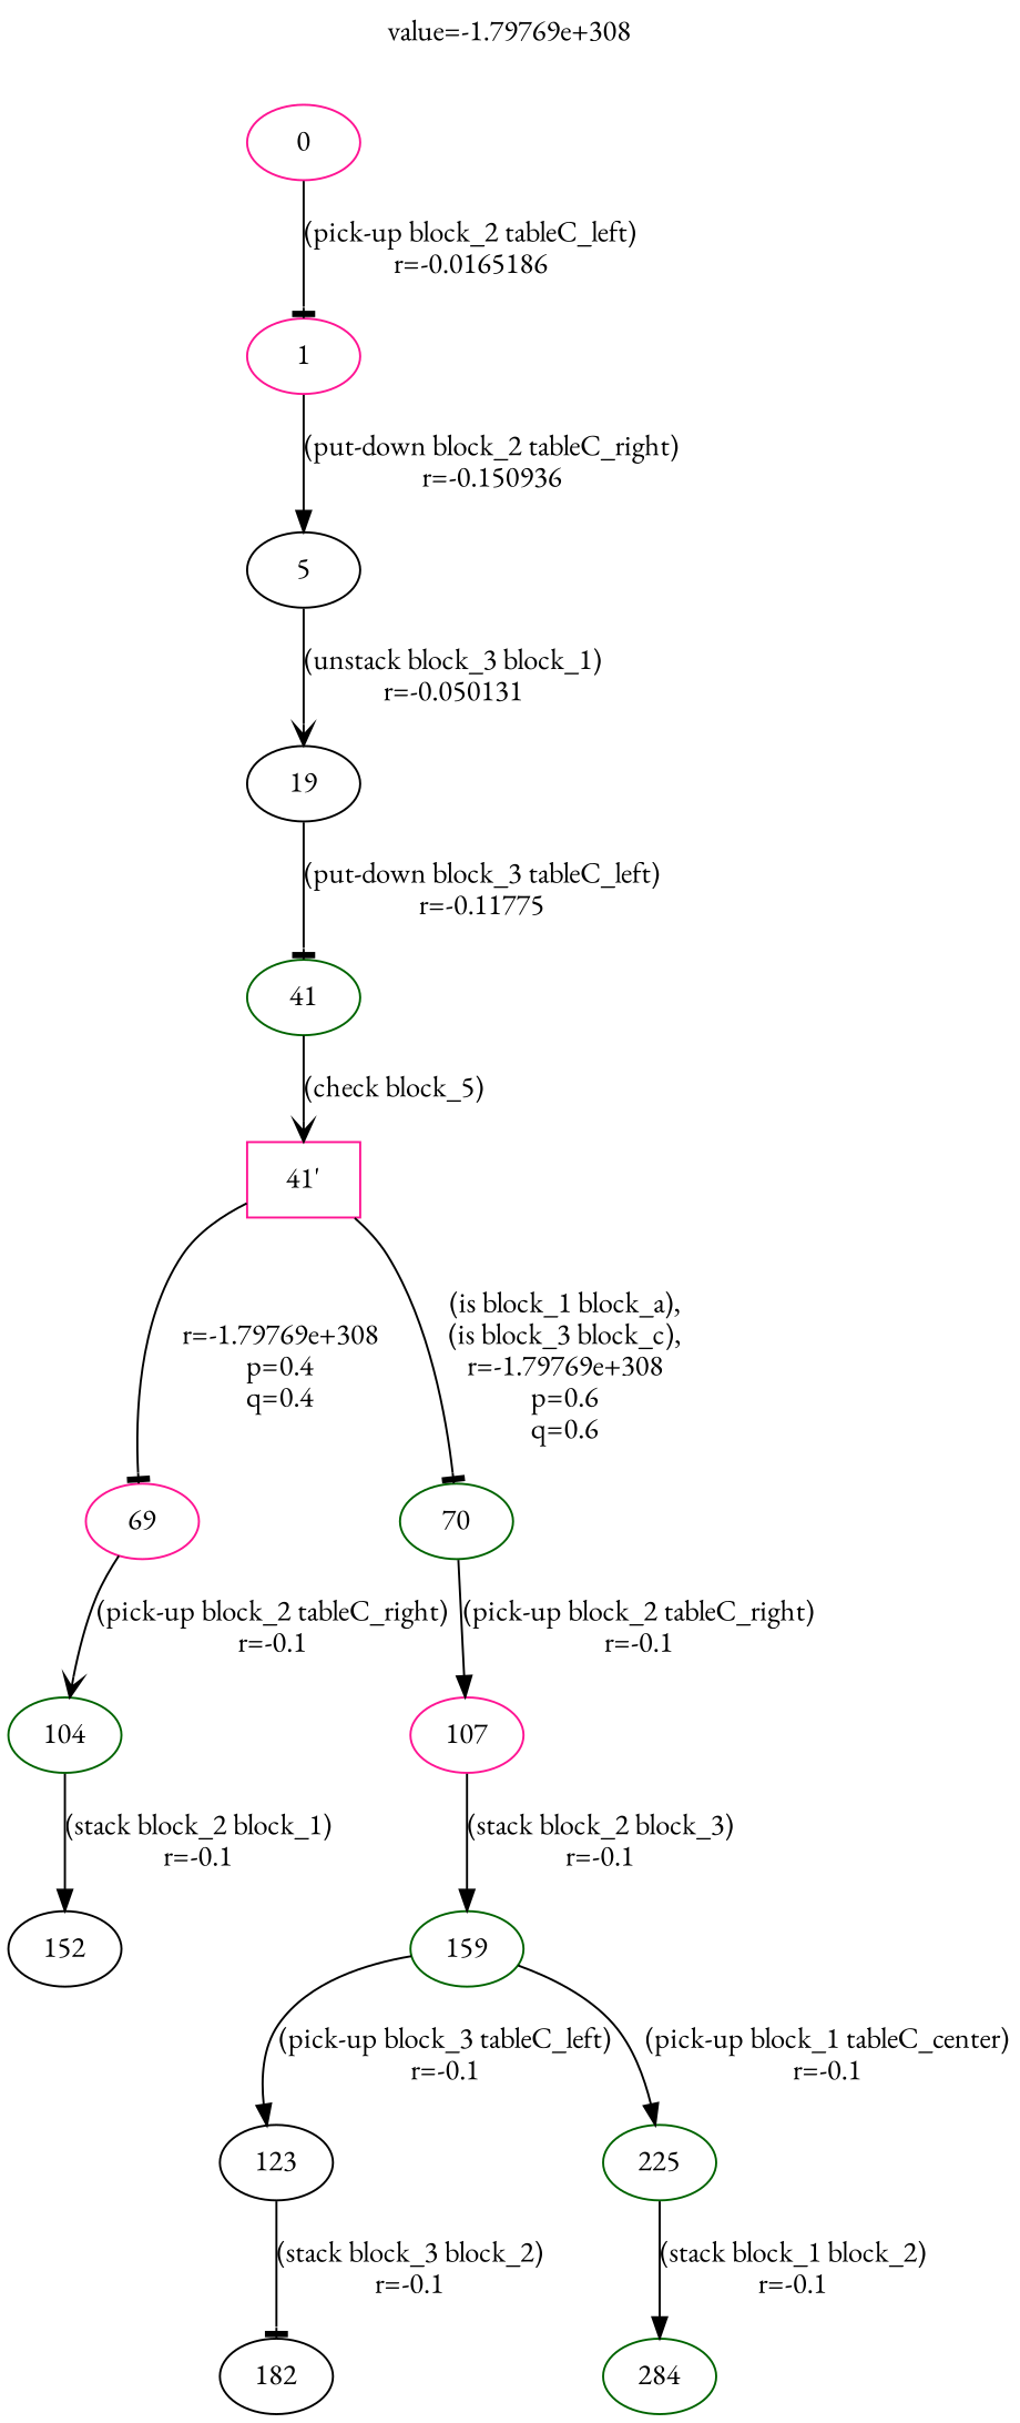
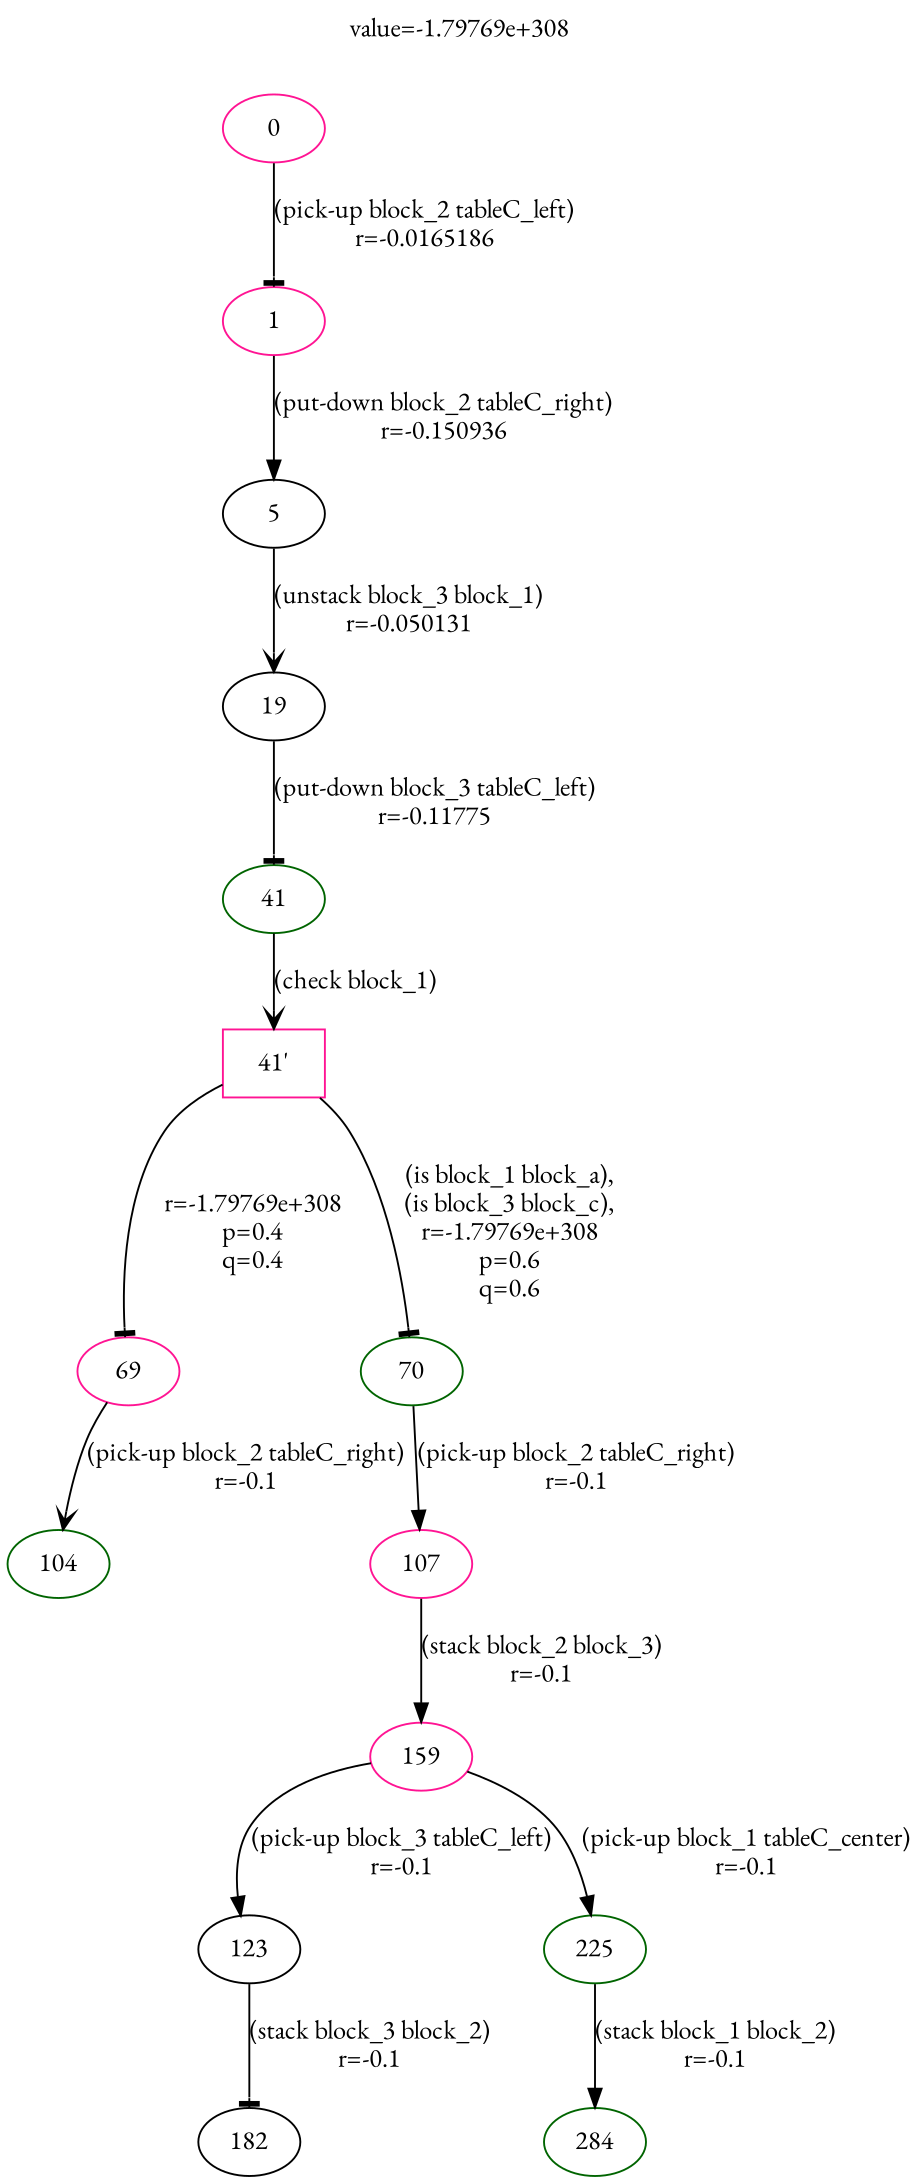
  digraph {
    fontname="EB Garamond"
    label="value=-1.79769e+308"
    labelloc=top
    node [color=darkgreen fontname="EB Garamond"]
    edge [arrowhead=normal fontname="EB Garamond"]
    0 [color=deeppink]
    1 [color=deeppink]
    5 [color=black]
    19 [color=black]
    41
    "41'" [color=deeppink shape=box]
    69 [color=deeppink]
    70
    104
    107 [color=deeppink]
-   152 [color=black]
    123 [color=black]
    182 [color=black]
-   159
+   159 [color=deeppink]
    225
    284
    0 -> 1 [arrowhead=tee label="(pick-up block_2 tableC_left)\nr=-0.0165186"]
    1 -> 5 [label="(put-down block_2 tableC_right)\nr=-0.150936"]
    5 -> 19 [arrowhead=vee label="(unstack block_3 block_1)\nr=-0.050131"]
    19 -> 41 [arrowhead=tee label="(put-down block_3 tableC_left)\nr=-0.11775"]
-   41 -> "41'" [arrowhead=vee label="(check block_5)"]
+   41 -> "41'" [arrowhead=vee label="(check block_1)"]
    "41'" -> 69 [arrowhead=tee label="\nr=-1.79769e+308\np=0.4\nq=0.4"]
    "41'" -> 70 [arrowhead=tee label="\n(is block_1 block_a),\n(is block_3 block_c),\nr=-1.79769e+308\np=0.6\nq=0.6"]
    69 -> 104 [arrowhead=vee label="(pick-up block_2 tableC_right)\nr=-0.1"]
    70 -> 107 [label="(pick-up block_2 tableC_right)\nr=-0.1"]
-   104 -> 152 [label="(stack block_2 block_1)\nr=-0.1"]
    107 -> 159 [label="(stack block_2 block_3)\nr=-0.1"]
    123 -> 182 [arrowhead=tee label="(stack block_3 block_2)\nr=-0.1"]
    159 -> 123 [label="(pick-up block_3 tableC_left)\nr=-0.1"]
    159 -> 225 [label="(pick-up block_1 tableC_center)\nr=-0.1"]
    225 -> 284 [label="(stack block_1 block_2)\nr=-0.1"]
  }
